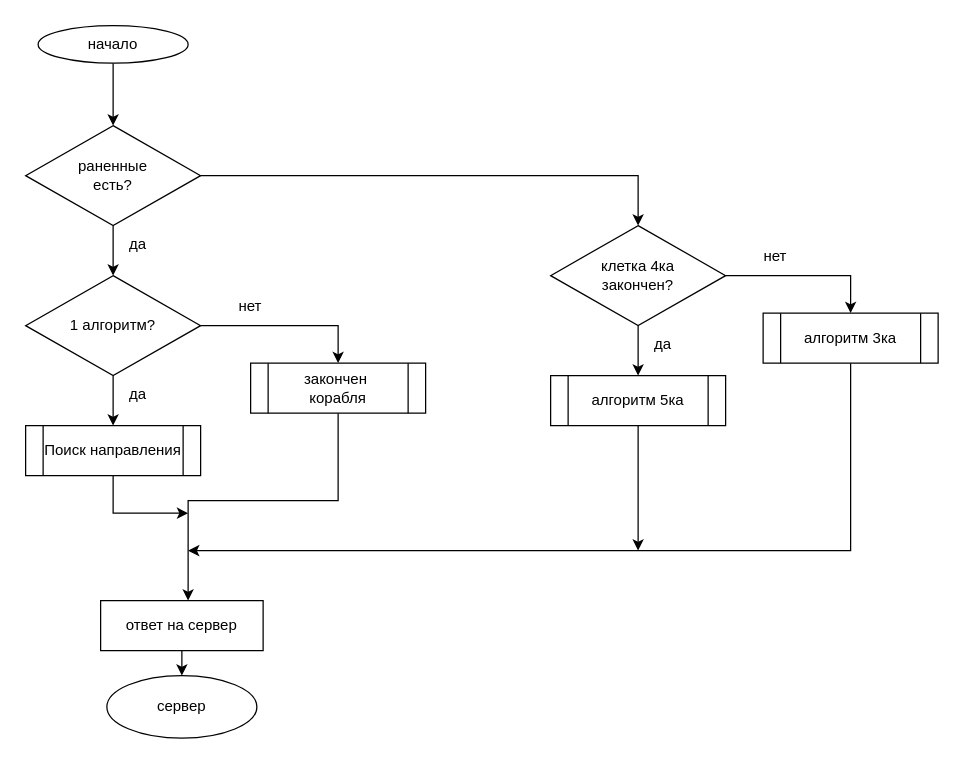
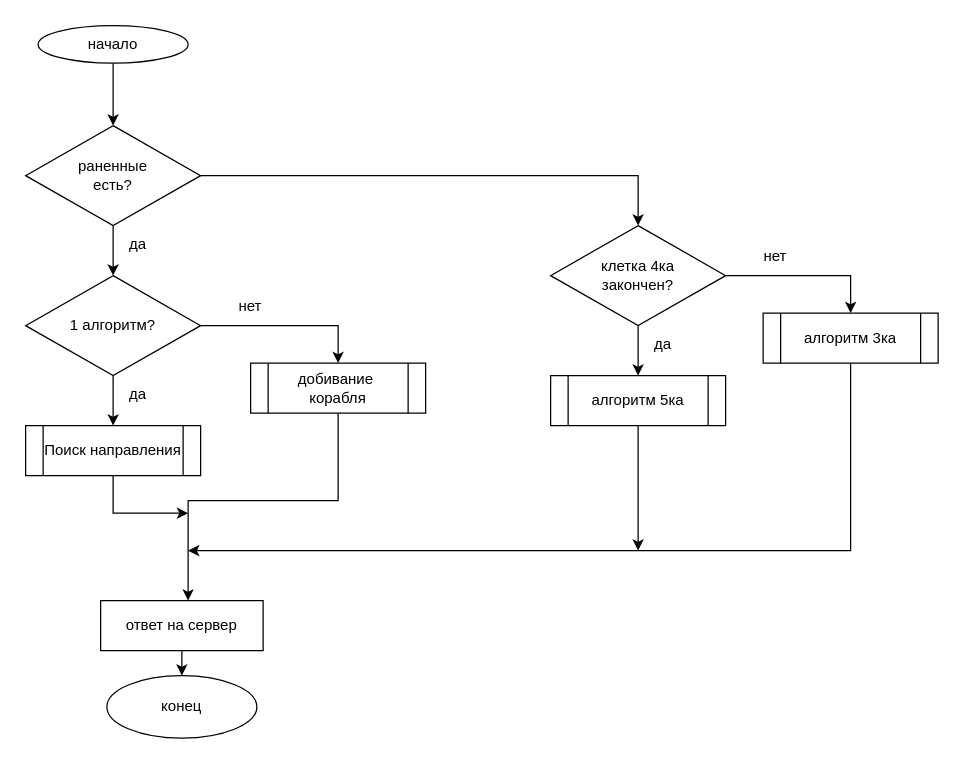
  <mxCell id="0" />
  <mxCell id="1" parent="0" />
  <mxCell id="2" style="edgeStyle=orthogonalEdgeStyle;rounded=0;orthogonalLoop=1;jettySize=auto;html=1;exitX=0.5;exitY=1;exitDx=0;exitDy=0;" edge="1" parent="1" source="3"><mxGeometry relative="1" as="geometry"><mxPoint x="90" y="100" as="targetPoint" /></mxGeometry></mxCell>
  <mxCell id="3" value="начало" style="ellipse;whiteSpace=wrap;html=1;" vertex="1" parent="1"><mxGeometry x="30" y="20" width="120" height="30" as="geometry" /></mxCell>
  <mxCell id="4" style="edgeStyle=orthogonalEdgeStyle;rounded=0;orthogonalLoop=1;jettySize=auto;html=1;exitX=0.5;exitY=1;exitDx=0;exitDy=0;" edge="1" parent="1" source="6"><mxGeometry relative="1" as="geometry"><mxPoint x="90" y="220" as="targetPoint" /></mxGeometry></mxCell>
  <mxCell id="5" style="edgeStyle=orthogonalEdgeStyle;rounded=0;orthogonalLoop=1;jettySize=auto;html=1;exitX=1;exitY=0.5;exitDx=0;exitDy=0;" edge="1" parent="1" source="6"><mxGeometry relative="1" as="geometry"><mxPoint x="510" y="180" as="targetPoint" /><Array as="points"><mxPoint x="510" y="140" /><mxPoint x="510" y="180" /></Array></mxGeometry></mxCell>
  <mxCell id="6" value="раненные&lt;br&gt;есть?" style="rhombus;whiteSpace=wrap;html=1;" vertex="1" parent="1"><mxGeometry x="20" y="100" width="140" height="80" as="geometry" /></mxCell>
  <mxCell id="7" style="edgeStyle=orthogonalEdgeStyle;rounded=0;orthogonalLoop=1;jettySize=auto;html=1;exitX=0.5;exitY=1;exitDx=0;exitDy=0;" edge="1" parent="1" source="9"><mxGeometry relative="1" as="geometry"><mxPoint x="90" y="340" as="targetPoint" /></mxGeometry></mxCell>
  <mxCell id="8" style="edgeStyle=orthogonalEdgeStyle;rounded=0;orthogonalLoop=1;jettySize=auto;html=1;exitX=1;exitY=0.5;exitDx=0;exitDy=0;" edge="1" parent="1" source="9"><mxGeometry relative="1" as="geometry"><mxPoint x="270" y="290" as="targetPoint" /><Array as="points"><mxPoint x="270" y="260" /></Array></mxGeometry></mxCell>
  <mxCell id="9" value="1 алгоритм?" style="rhombus;whiteSpace=wrap;html=1;" vertex="1" parent="1"><mxGeometry x="20" y="220" width="140" height="80" as="geometry" /></mxCell>
  <mxCell id="10" style="edgeStyle=orthogonalEdgeStyle;rounded=0;orthogonalLoop=1;jettySize=auto;html=1;exitX=0.5;exitY=1;exitDx=0;exitDy=0;" edge="1" parent="1" source="11"><mxGeometry relative="1" as="geometry"><mxPoint x="150" y="410" as="targetPoint" /><Array as="points"><mxPoint x="90" y="410" /></Array></mxGeometry></mxCell>
  <mxCell id="11" value="Поиск направления" style="shape=process;whiteSpace=wrap;html=1;backgroundOutline=1;" vertex="1" parent="1"><mxGeometry x="20" y="340" width="140" height="40" as="geometry" /></mxCell>
  <mxCell id="12" style="edgeStyle=orthogonalEdgeStyle;rounded=0;orthogonalLoop=1;jettySize=auto;html=1;exitX=0.5;exitY=1;exitDx=0;exitDy=0;" edge="1" parent="1" source="13"><mxGeometry relative="1" as="geometry"><mxPoint x="150" y="480" as="targetPoint" /><Array as="points"><mxPoint x="270" y="400" /><mxPoint x="150" y="400" /></Array></mxGeometry></mxCell>
- <mxCell id="13" value="закончен&amp;nbsp;&lt;br&gt;корабля" style="shape=process;whiteSpace=wrap;html=1;backgroundOutline=1;" vertex="1" parent="1"><mxGeometry x="200" y="290" width="140" height="40" as="geometry" /></mxCell>
+ <mxCell id="13" value="добивание&amp;nbsp;&lt;br&gt;корабля" style="shape=process;whiteSpace=wrap;html=1;backgroundOutline=1;" vertex="1" parent="1"><mxGeometry x="200" y="290" width="140" height="40" as="geometry" /></mxCell>
  <mxCell id="14" value="да" style="text;html=1;strokeColor=none;fillColor=none;align=center;verticalAlign=middle;whiteSpace=wrap;rounded=0;" vertex="1" parent="1"><mxGeometry x="80" y="180" width="60" height="30" as="geometry" /></mxCell>
  <mxCell id="15" value="да" style="text;html=1;strokeColor=none;fillColor=none;align=center;verticalAlign=middle;whiteSpace=wrap;rounded=0;" vertex="1" parent="1"><mxGeometry x="80" y="300" width="60" height="30" as="geometry" /></mxCell>
  <mxCell id="16" value="нет" style="text;html=1;strokeColor=none;fillColor=none;align=center;verticalAlign=middle;whiteSpace=wrap;rounded=0;" vertex="1" parent="1"><mxGeometry x="170" y="230" width="60" height="30" as="geometry" /></mxCell>
  <mxCell id="17" style="edgeStyle=orthogonalEdgeStyle;rounded=0;orthogonalLoop=1;jettySize=auto;html=1;exitX=0.5;exitY=1;exitDx=0;exitDy=0;" edge="1" parent="1" source="19"><mxGeometry relative="1" as="geometry"><mxPoint x="510" y="300" as="targetPoint" /></mxGeometry></mxCell>
  <mxCell id="18" style="edgeStyle=orthogonalEdgeStyle;rounded=0;orthogonalLoop=1;jettySize=auto;html=1;exitX=1;exitY=0.5;exitDx=0;exitDy=0;" edge="1" parent="1" source="19"><mxGeometry relative="1" as="geometry"><mxPoint x="680" y="250" as="targetPoint" /><Array as="points"><mxPoint x="680" y="220" /><mxPoint x="680" y="230" /></Array></mxGeometry></mxCell>
  <mxCell id="19" value="клетка 4ка&lt;br&gt;закончен?" style="rhombus;whiteSpace=wrap;html=1;" vertex="1" parent="1"><mxGeometry x="440" y="180" width="140" height="80" as="geometry" /></mxCell>
  <mxCell id="20" style="edgeStyle=orthogonalEdgeStyle;rounded=0;orthogonalLoop=1;jettySize=auto;html=1;exitX=0.5;exitY=1;exitDx=0;exitDy=0;" edge="1" parent="1" source="21"><mxGeometry relative="1" as="geometry"><mxPoint x="510" y="440" as="targetPoint" /></mxGeometry></mxCell>
  <mxCell id="21" value="алгоритм 5ка" style="shape=process;whiteSpace=wrap;html=1;backgroundOutline=1;" vertex="1" parent="1"><mxGeometry x="440" y="300" width="140" height="40" as="geometry" /></mxCell>
  <mxCell id="22" style="edgeStyle=orthogonalEdgeStyle;rounded=0;orthogonalLoop=1;jettySize=auto;html=1;exitX=0.5;exitY=1;exitDx=0;exitDy=0;" edge="1" parent="1" source="23"><mxGeometry relative="1" as="geometry"><mxPoint x="150" y="440" as="targetPoint" /><Array as="points"><mxPoint x="680" y="440" /><mxPoint x="290" y="440" /></Array></mxGeometry></mxCell>
  <mxCell id="23" value="алгоритм 3ка" style="shape=process;whiteSpace=wrap;html=1;backgroundOutline=1;" vertex="1" parent="1"><mxGeometry x="610" y="250" width="140" height="40" as="geometry" /></mxCell>
  <mxCell id="24" value="да" style="text;html=1;strokeColor=none;fillColor=none;align=center;verticalAlign=middle;whiteSpace=wrap;rounded=0;" vertex="1" parent="1"><mxGeometry x="500" y="260" width="60" height="30" as="geometry" /></mxCell>
  <mxCell id="25" value="нет" style="text;html=1;strokeColor=none;fillColor=none;align=center;verticalAlign=middle;whiteSpace=wrap;rounded=0;" vertex="1" parent="1"><mxGeometry x="590" y="190" width="60" height="30" as="geometry" /></mxCell>
  <mxCell id="26" style="edgeStyle=orthogonalEdgeStyle;rounded=0;orthogonalLoop=1;jettySize=auto;html=1;exitX=0.5;exitY=1;exitDx=0;exitDy=0;" edge="1" parent="1" source="27"><mxGeometry relative="1" as="geometry"><mxPoint x="145" y="540" as="targetPoint" /></mxGeometry></mxCell>
  <mxCell id="27" value="ответ на сервер" style="rounded=0;whiteSpace=wrap;html=1;" vertex="1" parent="1"><mxGeometry x="80" y="480" width="130" height="40" as="geometry" /></mxCell>
- <mxCell id="28" value="сервер" style="ellipse;whiteSpace=wrap;html=1;" vertex="1" parent="1"><mxGeometry x="85" y="540" width="120" height="50" as="geometry" /></mxCell>
+ <mxCell id="28" value="конец" style="ellipse;whiteSpace=wrap;html=1;" vertex="1" parent="1"><mxGeometry x="85" y="540" width="120" height="50" as="geometry" /></mxCell>
